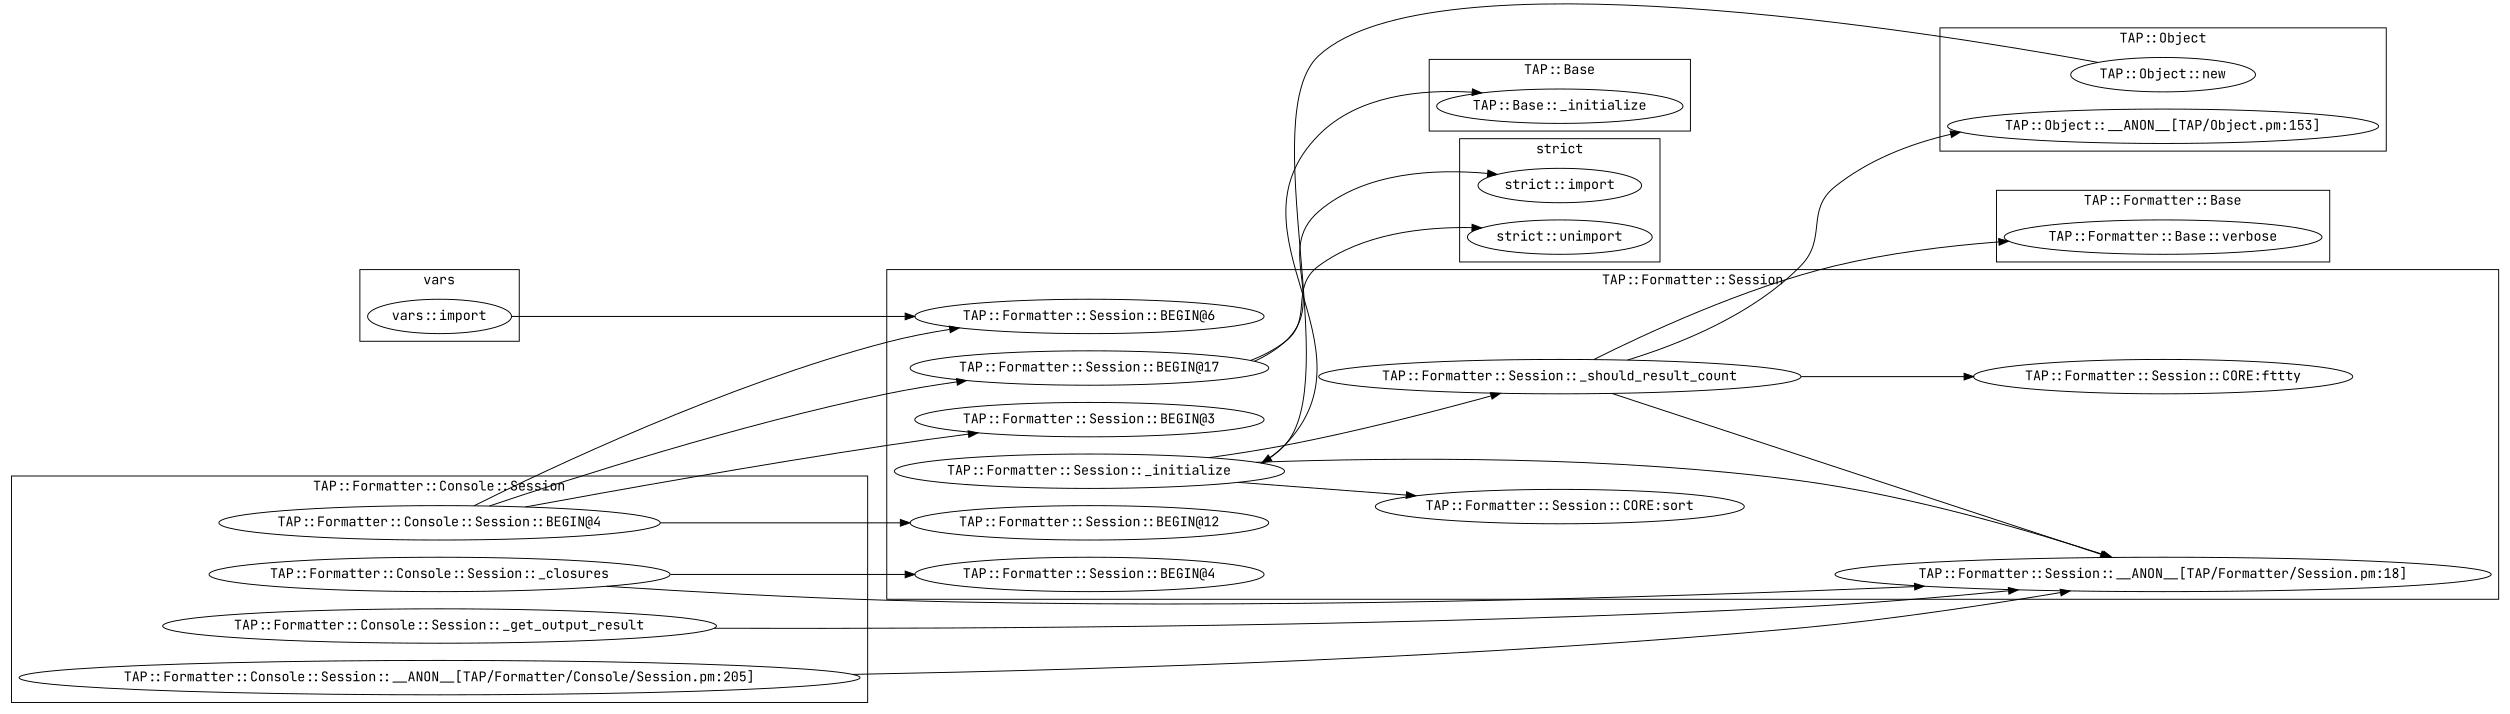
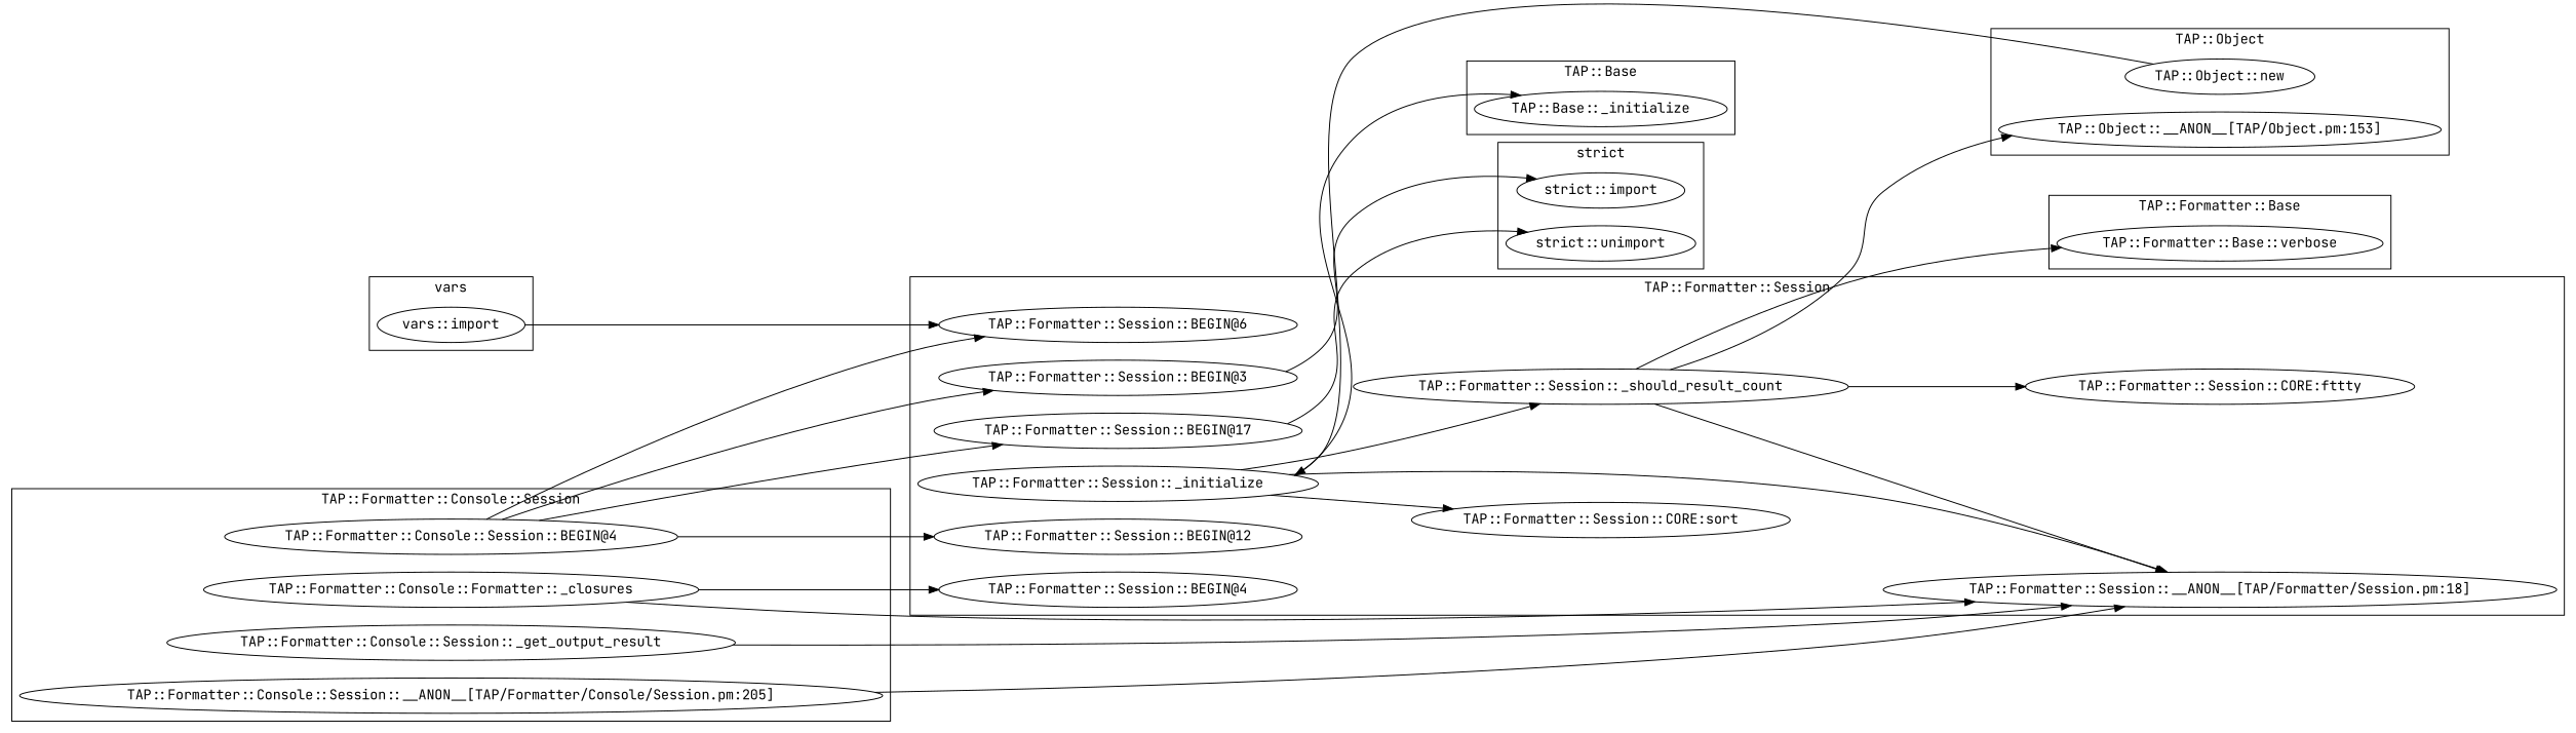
  digraph {
    fontname="JetBrains Mono"
    rankdir=LR
    node [fontname="JetBrains Mono"]
    edge [fontname="JetBrains Mono"]
    "strict::import"
    "strict::unimport"
    "vars::import"
    "TAP::Object::new"
    "TAP::Object::__ANON__[TAP/Object.pm:153]"
    "TAP::Formatter::Console::Session::_get_output_result"
    "TAP::Formatter::Console::Session::__ANON__[TAP/Formatter/Console/Session.pm:205]"
    "TAP::Formatter::Console::Session::BEGIN@4"
-   "TAP::Formatter::Console::Session::_closures"
+   "TAP::Formatter::Console::Session::_closures" [label="TAP::Formatter::Console::Formatter::_closures"]
    "TAP::Formatter::Base::verbose"
    "TAP::Base::_initialize"
    "TAP::Formatter::Session::_initialize"
    "TAP::Formatter::Session::BEGIN@12"
    n14 [label="TAP::Formatter::Session::_should_result_count"]
    "TAP::Formatter::Session::__ANON__[TAP/Formatter/Session.pm:18]"
    "TAP::Formatter::Session::BEGIN@3"
    "TAP::Formatter::Session::BEGIN@6"
    "TAP::Formatter::Session::CORE:fttty"
    "TAP::Formatter::Session::BEGIN@17"
    "TAP::Formatter::Session::CORE:sort"
    "TAP::Formatter::Session::BEGIN@4"
    subgraph cluster_1 {
      label="strict"
      "strict::import"
      "strict::unimport"
    }
    subgraph cluster_2 {
      label=vars
      "vars::import"
    }
    subgraph cluster_3 {
      label="TAP::Object"
      "TAP::Object::new"
      "TAP::Object::__ANON__[TAP/Object.pm:153]"
    }
    subgraph cluster_4 {
      label="TAP::Formatter::Console::Session"
      "TAP::Formatter::Console::Session::_get_output_result"
      "TAP::Formatter::Console::Session::__ANON__[TAP/Formatter/Console/Session.pm:205]"
      "TAP::Formatter::Console::Session::BEGIN@4"
      "TAP::Formatter::Console::Session::_closures"
    }
    subgraph cluster_5 {
      label="TAP::Formatter::Base"
      "TAP::Formatter::Base::verbose"
    }
    subgraph cluster_6 {
      label="TAP::Base"
      "TAP::Base::_initialize"
    }
    subgraph cluster_7 {
      label="TAP::Formatter::Session"
      "TAP::Formatter::Session::_initialize"
      "TAP::Formatter::Session::BEGIN@12"
      n14
      "TAP::Formatter::Session::__ANON__[TAP/Formatter/Session.pm:18]"
      "TAP::Formatter::Session::BEGIN@3"
      "TAP::Formatter::Session::BEGIN@6"
      "TAP::Formatter::Session::CORE:fttty"
      "TAP::Formatter::Session::BEGIN@17"
      "TAP::Formatter::Session::CORE:sort"
      "TAP::Formatter::Session::BEGIN@4"
    }
    "vars::import" -> "TAP::Formatter::Session::BEGIN@6"
    "TAP::Object::new" -> "TAP::Formatter::Session::_initialize"
    "TAP::Formatter::Console::Session::_get_output_result" -> "TAP::Formatter::Session::__ANON__[TAP/Formatter/Session.pm:18]"
    "TAP::Formatter::Console::Session::__ANON__[TAP/Formatter/Console/Session.pm:205]" -> "TAP::Formatter::Session::__ANON__[TAP/Formatter/Session.pm:18]"
    "TAP::Formatter::Console::Session::BEGIN@4" -> "TAP::Formatter::Session::BEGIN@12"
    "TAP::Formatter::Console::Session::BEGIN@4" -> "TAP::Formatter::Session::BEGIN@3"
    "TAP::Formatter::Console::Session::BEGIN@4" -> "TAP::Formatter::Session::BEGIN@6"
    "TAP::Formatter::Console::Session::BEGIN@4" -> "TAP::Formatter::Session::BEGIN@17"
    "TAP::Formatter::Console::Session::_closures" -> "TAP::Formatter::Session::__ANON__[TAP/Formatter/Session.pm:18]"
    "TAP::Formatter::Console::Session::_closures" -> "TAP::Formatter::Session::BEGIN@4"
    "TAP::Formatter::Session::_initialize" -> "TAP::Base::_initialize"
    "TAP::Formatter::Session::_initialize" -> n14
    "TAP::Formatter::Session::_initialize" -> "TAP::Formatter::Session::__ANON__[TAP/Formatter/Session.pm:18]"
    "TAP::Formatter::Session::_initialize" -> "TAP::Formatter::Session::CORE:sort"
    n14 -> "TAP::Object::__ANON__[TAP/Object.pm:153]"
    n14 -> "TAP::Formatter::Base::verbose"
    n14 -> "TAP::Formatter::Session::__ANON__[TAP/Formatter/Session.pm:18]"
    n14 -> "TAP::Formatter::Session::CORE:fttty"
-   "TAP::Formatter::Session::BEGIN@17" -> "strict::import"
+   "TAP::Formatter::Session::BEGIN@3" -> "strict::import"
    "TAP::Formatter::Session::BEGIN@17" -> "strict::unimport"
  }
